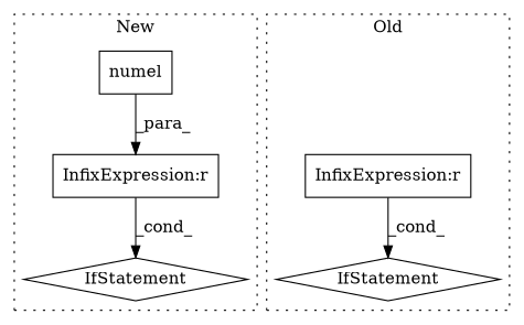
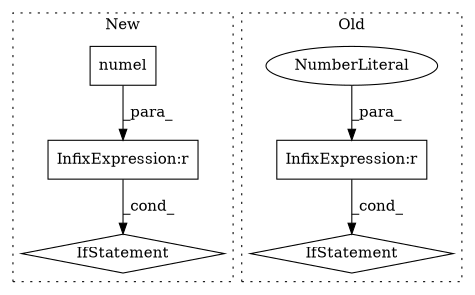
  digraph {
    node [a=25 l="4,2" shape=box]
    n1 [a=32 l=7 label=numel s=17063]
    n2 [label=IfStatement s="17034,17070" shape=diamond]
    n3 [a=27 l=4 label="InfixExpression:r" s=17052]
    n4 [label=IfStatement s="16854,16910" shape=diamond]
    n5 [a=27 l=3 label="InfixExpression:r" s=16905]
+   n6 [a=34 l=1 label=NumberLiteral s=16908 shape=ellipse]
    subgraph cluster_1 {
      label=New
      style=dotted
      n1
      n2
      n3
    }
    subgraph cluster_2 {
      label=Old
      style=dotted
      n4
      n5
+     n6
    }
    n1 -> n3 [label=_para_]
    n3 -> n2 [label=_cond_]
    n5 -> n4 [label=_cond_]
+   n6 -> n5 [label=_para_]
  }
